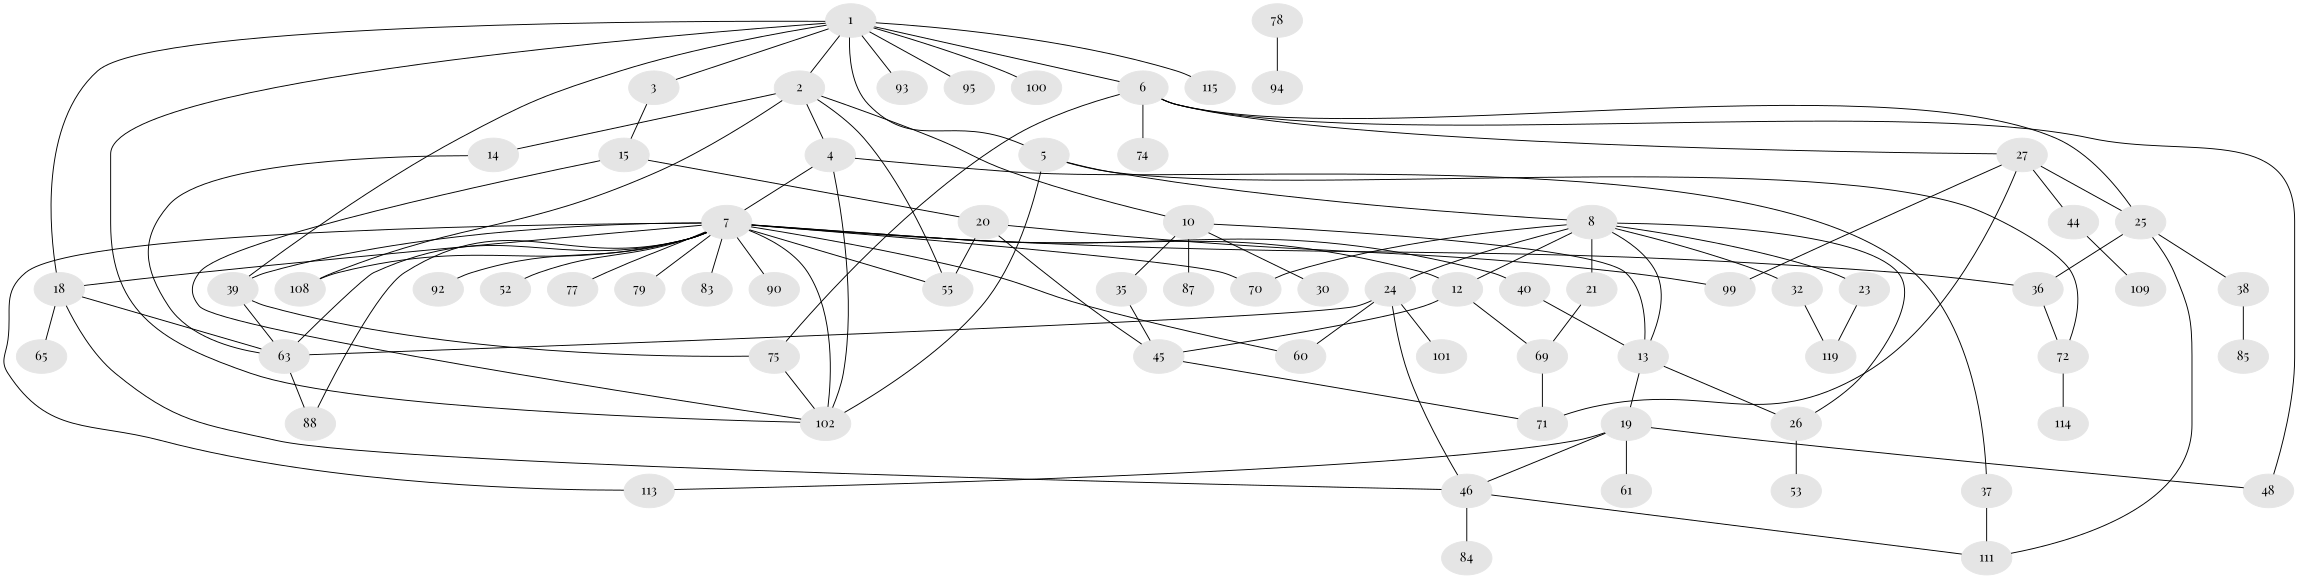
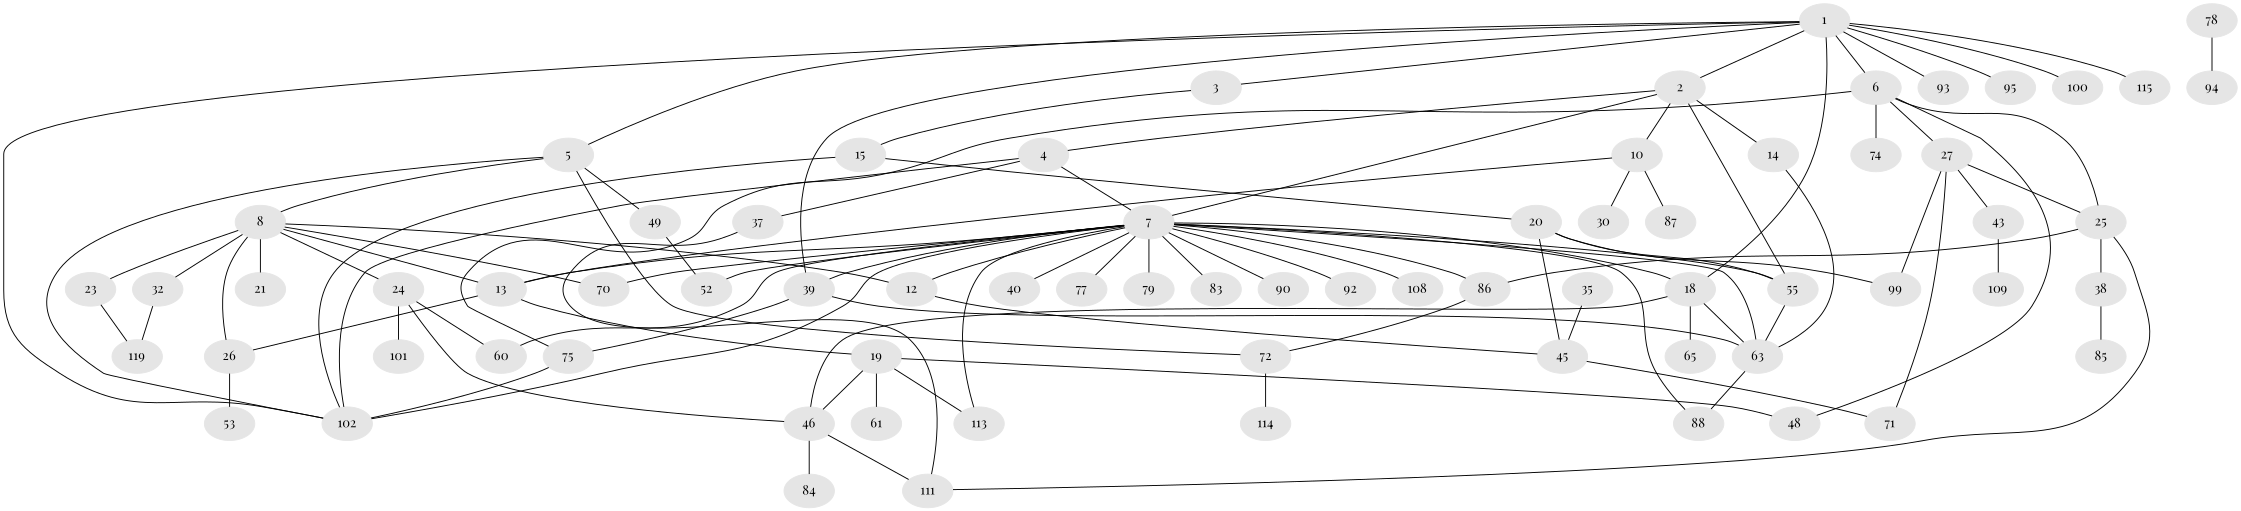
  graph {
    fontname="Playfair Display"
    node [color=gray90 fontname="Playfair Display" style=filled]
    edge [fontname="Playfair Display"]
    1
    2
    3
    5
    6
    18 [super="+76"]
    39 [super="+97"]
    93
    95
    100 [super="+106"]
    102 [super="+104"]
    115
    4
    7 [super="+98+54+11"]
    10
    14
    55
    15 [super="+34"]
    8 [super="+57+9"]
+   49
    72
    25 [super="+28"]
    27 [super="+51+110"]
    48
    74
    75 [super="+86"]
    63 [super="+67+81"]
    46 [super="+50+53"]
    65
    37
    12
    13
-   36 [super="+59+41"]
+   36 [super="+59+41" label=86]
    40
    52
    60
    70
    77
    79
    83
    88
    90
    92
    108
    113
    30
    35 [super="+64"]
    87
    20 [super="+31"]
    111 [super="+112"]
    21
    23
    24 [super="+42"]
    26 [super="+82"]
    32 [super="+89+43"]
    114
    38
    99
-   44 [super="+105+56"]
+   44 [super="+105+56" label=43]
    71 [super="+91"]
    45 [super="+116+58"]
-   69
    19 [super="+22+80"]
    119
    101 [super="+118"]
    n66 [label=53 super="+73"]
    61
    84
    85
    109
    78
    94
    1 -- 2
    1 -- 3
    1 -- 5
    1 -- 6
    1 -- 18
    1 -- 39
    1 -- 93
    1 -- 95
    1 -- 100
    1 -- 102
    1 -- 115
    2 -- 4
-   2 -- 108
+   2 -- 7
    2 -- 10
    2 -- 14
    2 -- 55
    3 -- 15
    5 -- 102
    5 -- 8
+   5 -- 49
    5 -- 72
    6 -- 25
    6 -- 27
    6 -- 48
    6 -- 74
    6 -- 75
    18 -- 63
    18 -- 46
    18 -- 65
    39 -- 75
    39 -- 63
    4 -- 102
    4 -- 7
    4 -- 37
    7 -- 18 [weight=2]
    7 -- 39
    7 -- 102 [weight=2]
    7 -- 55
    7 -- 63
    7 -- 12
-   40 -- 13
+   7 -- 13
    7 -- 36 [weight=3]
    7 -- 40
    7 -- 52 [weight=2]
    7 -- 60
    7 -- 70
    7 -- 77
    7 -- 79
    7 -- 83
    7 -- 88
    7 -- 90
    7 -- 92
    7 -- 108
    7 -- 113
    10 -- 13
    10 -- 30
-   10 -- 35
    10 -- 87
    14 -- 63
    15 -- 102
    15 -- 20
    8 -- 12
    8 -- 13
    8 -- 70
    8 -- 21
    8 -- 23
    8 -- 24
    8 -- 26
    8 -- 32
+   49 -- 52
    72 -- 114
    25 -- 36
    25 -- 111
    25 -- 38
    27 -- 25
    27 -- 99
    27 -- 44
    27 -- 71
    75 -- 102
    63 -- 88
    46 -- 111
    46 -- 84
    37 -- 111
    12 -- 45
-   12 -- 69
    13 -- 26
    13 -- 19
    36 -- 72
    35 -- 45
    20 -- 55
    20 -- 99
    20 -- 45
-   21 -- 69
    23 -- 119
-   24 -- 63
+   55 -- 63
    24 -- 46
    24 -- 60
    24 -- 101
    26 -- n66
    32 -- 119
    38 -- 85
    44 -- 109
    45 -- 71
-   69 -- 71
    19 -- 48
    19 -- 46
    19 -- 113
    19 -- 61
    78 -- 94
  }
